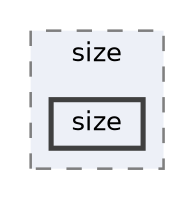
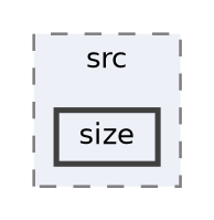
  digraph {
    compound=true
    n1 [color=grey25 fillcolor="#edf0f7" fontname=Helvetica fontsize=10 height=0.2 label=size shape=box style="filled,bold" width=0.4]
    subgraph cluster_1 {
      bgcolor="#edf0f7"
      fontname=Helvetica
      fontsize=10
-     label=size
+     label=src
      pencolor=grey50
      style="filled,dashed"
      n1
    }
  }
